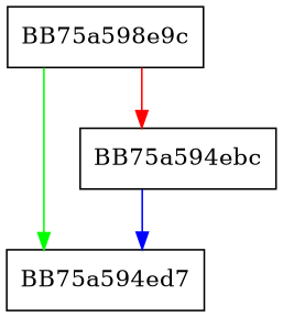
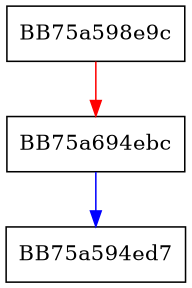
  digraph {
    splines=ortho
    node [shape=box]
    n1 [label=BB75a598e9c]
    BB75a594ed7
-   BB75a594ebc
-   n1 -> BB75a594ed7 [color=green]
+   BB75a594ebc [label=BB75a694ebc]
    n1 -> BB75a594ebc [color=red]
    BB75a594ebc -> BB75a594ed7 [color=blue]
  }
